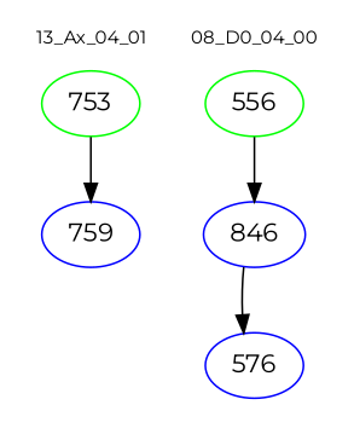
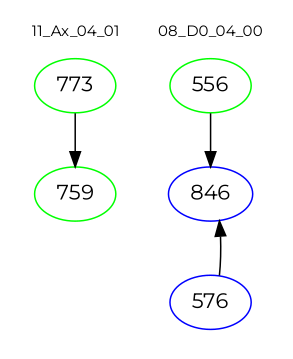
  digraph {
    fontname=Montserrat
    node [color=blue fontname=Montserrat]
    edge [color=black fontname=Montserrat]
-   n1 [color=green label=753]
-   n2 [label=759]
+   n1 [color=green label=773]
+   n2 [color=green label=759]
    n3 [color=green label=556]
    n4 [label=846]
    n5 [label=576]
    subgraph cluster_1 {
      color=white
      fontsize=10
-     label="13_Ax_04_01"
+     label="11_Ax_04_01"
      n1
      n2
    }
    subgraph cluster_2 {
      color=white
      fontsize=10
      label="08_D0_04_00"
      n3
      n4
      n5
    }
    n1 -> n2
    n3 -> n4
-   n4 -> n5
+   n5 -> n4
  }
